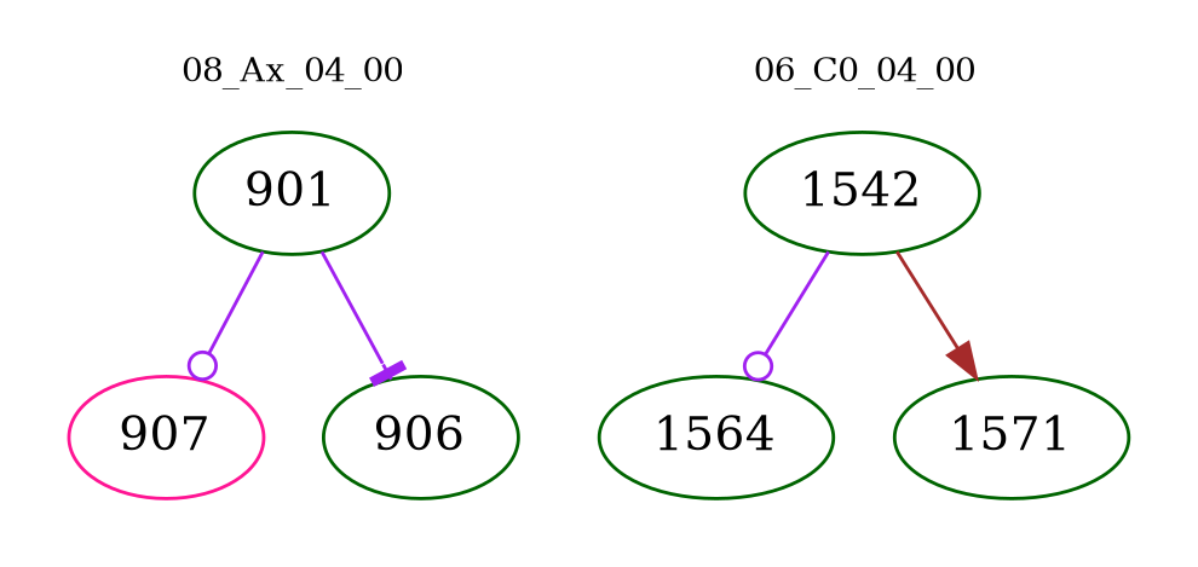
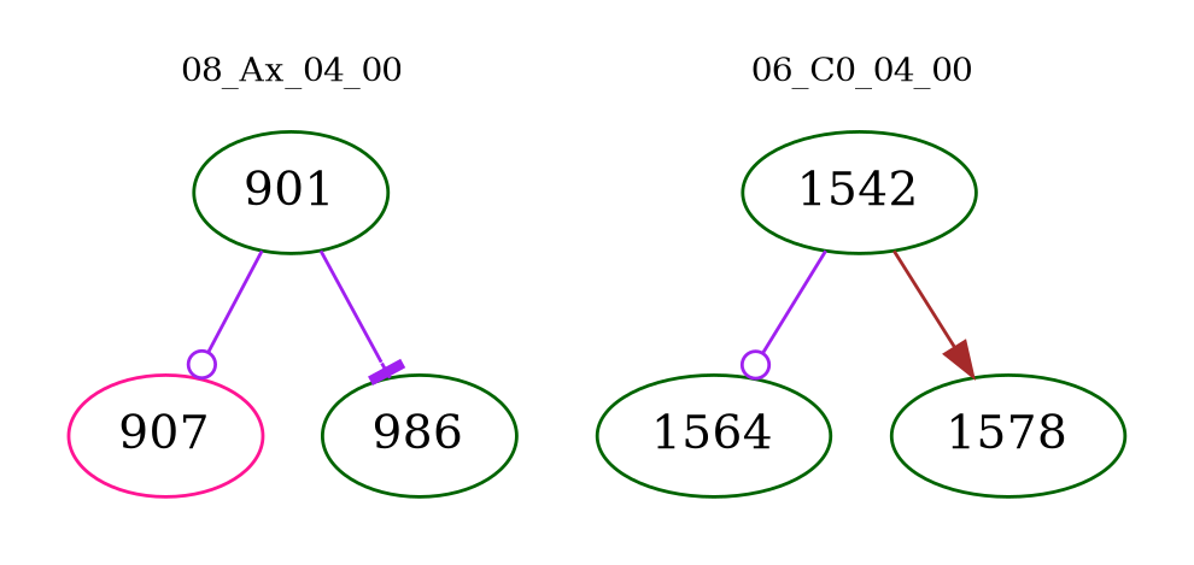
  digraph {
    node [color=darkgreen]
    edge [arrowhead=odot color=purple]
    n1 [label=901]
    n2 [color=deeppink label=907]
-   n3 [label=906]
+   n3 [label=986]
    n4 [label=1542]
    n5 [label=1564]
-   n6 [label=1571]
+   n6 [label=1578]
    subgraph cluster_1 {
      color=white
      fontsize=10
      label="08_Ax_04_00"
      n1
      n2
      n3
    }
    subgraph cluster_2 {
      color=white
      fontsize=10
      label="06_C0_04_00"
      n4
      n5
      n6
    }
    n1 -> n2
    n1 -> n3 [arrowhead=tee]
    n4 -> n5
    n4 -> n6 [arrowhead=normal color=brown]
  }
